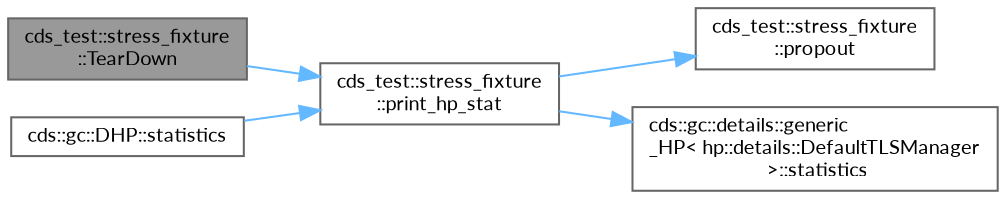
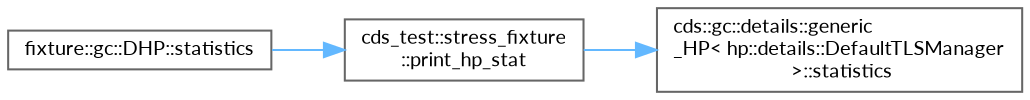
  digraph {
    fontname=Lato
    rankdir=LR
    node [color=grey40 fillcolor=white fontname=Lato fontsize=10 shape=box style=filled]
    edge [color=steelblue1 fontname=Lato fontsize=10 labelfontname=Helvetica labelfontsize=10 style=solid]
-   n1 [color=gray40 fillcolor=grey60 fontcolor=black height=0.2 label="cds_test::stress_fixture\l::TearDown" width=0.4]
    n2 [height=0.2 label="cds_test::stress_fixture\l::print_hp_stat" width=0.4]
-   n3 [height=0.2 label="cds_test::stress_fixture\l::propout" width=0.4]
    n4 [height=0.2 label="cds::gc::details::generic\l_HP\< hp::details::DefaultTLSManager\l \>::statistics" width=0.4]
-   n5 [height=0.2 label="cds::gc::DHP::statistics" width=0.4]
-   n1 -> n2
-   n2 -> n3
+   n5 [height=0.2 label="fixture::gc::DHP::statistics" width=0.4]
    n2 -> n4
    n5 -> n2
  }
